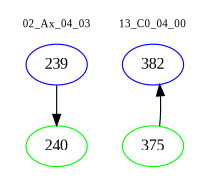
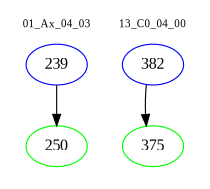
  digraph {
    fontname="Liberation Serif"
    node [color=blue fontname="Liberation Serif"]
    edge [color=black fontname="Liberation Serif"]
    n1 [label=239]
-   n2 [color=green label=240]
+   n2 [color=green label=250]
    n3 [label=382]
    n4 [color=green label=375]
    subgraph cluster_1 {
      color=white
      fontsize=10
-     label="02_Ax_04_03"
+     label="01_Ax_04_03"
      n1
      n2
    }
    subgraph cluster_2 {
      color=white
      fontsize=10
      label="13_C0_04_00"
      n3
      n4
    }
    n1 -> n2
-   n4 -> n3
+   n3 -> n4
  }
